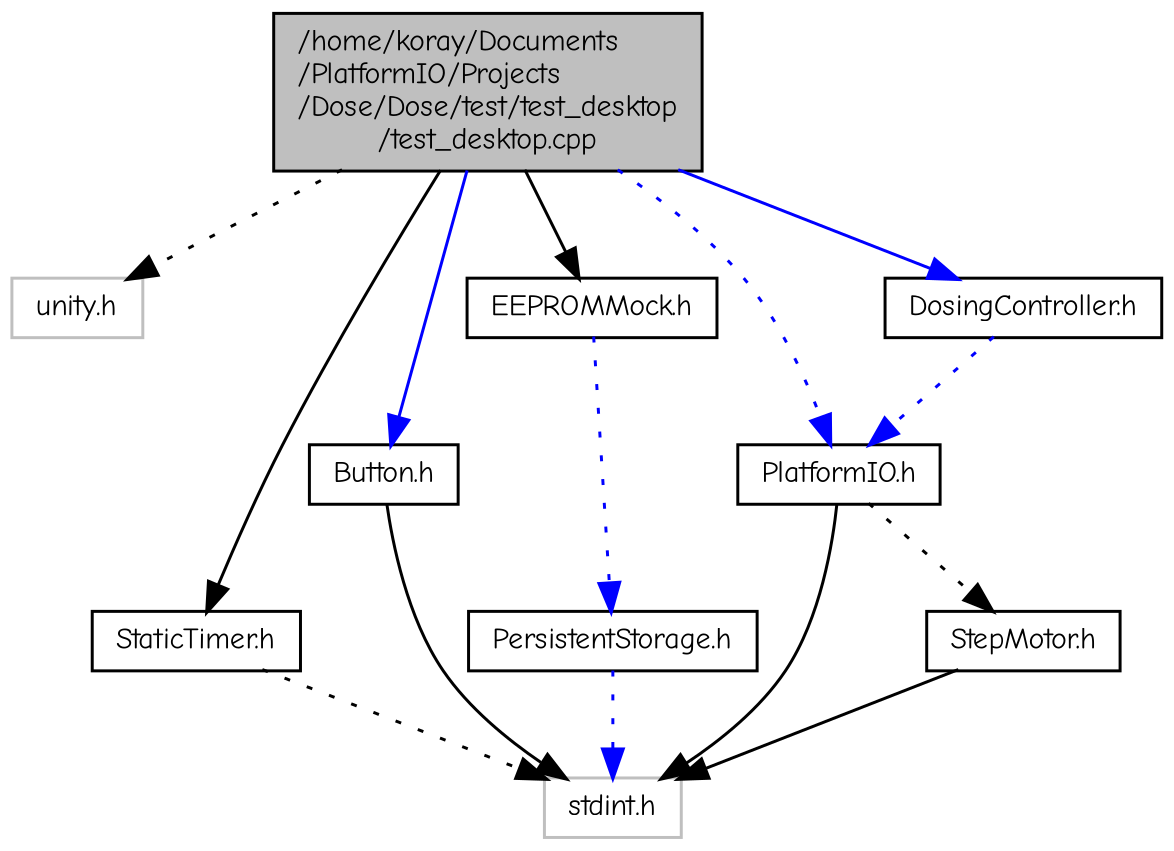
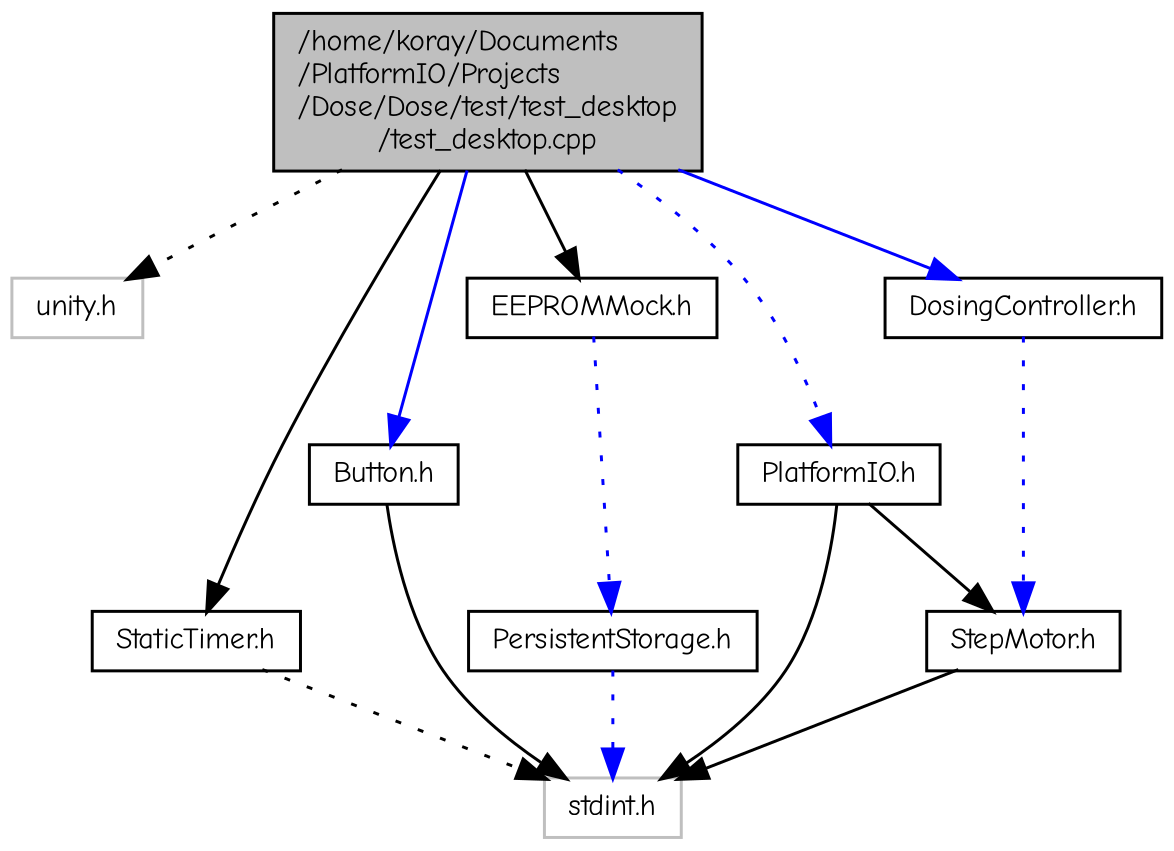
  digraph {
    fontname="Comic Neue"
    node [color=black fillcolor=white fontname="Comic Neue" fontsize=10 shape=record style=filled]
    edge [color=black fontname="Comic Neue" fontsize=10 labelfontname=Helvetica labelfontsize=10 style=dotted]
    n1 [fillcolor=grey75 fontcolor=black height=0.2 label="/home/koray/Documents\l/PlatformIO/Projects\l/Dose/Dose/test/test_desktop\l/test_desktop.cpp" width=0.4]
    n2 [color=grey75 height=0.2 label="unity.h" width=0.4]
    n3 [height=0.2 label="StaticTimer.h" width=0.4]
    n4 [height=0.2 label="Button.h" width=0.4]
    n5 [height=0.2 label="EEPROMMock.h" width=0.4]
    n6 [height=0.2 label="PlatformIO.h" width=0.4]
    n7 [height=0.2 label="DosingController.h" width=0.4]
    n8 [color=grey75 height=0.2 label="stdint.h" width=0.4]
    n9 [height=0.2 label="PersistentStorage.h" width=0.4]
    n10 [height=0.2 label="StepMotor.h" width=0.4]
    n1 -> n2
    n1 -> n3 [style=solid]
    n1 -> n4 [color=blue style=solid]
    n1 -> n5 [style=solid]
    n1 -> n6 [color=blue]
    n1 -> n7 [color=blue style=solid]
    n3 -> n8
    n4 -> n8 [style=solid]
    n5 -> n9 [color=blue]
    n6 -> n8 [style=solid]
-   n6 -> n10
-   n7 -> n6 [color=blue]
+   n6 -> n10 [style=solid]
+   n7 -> n10 [color=blue]
    n9 -> n8 [color=blue]
    n10 -> n8 [style=solid]
  }
